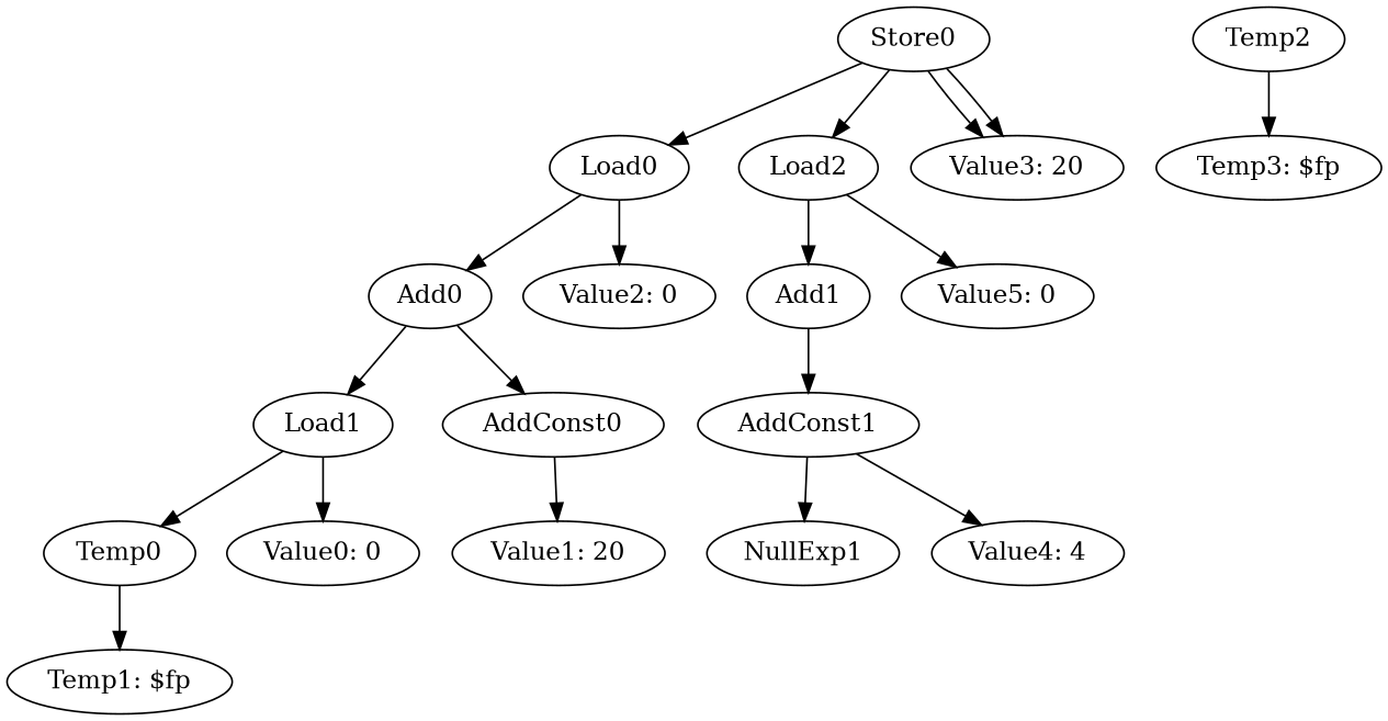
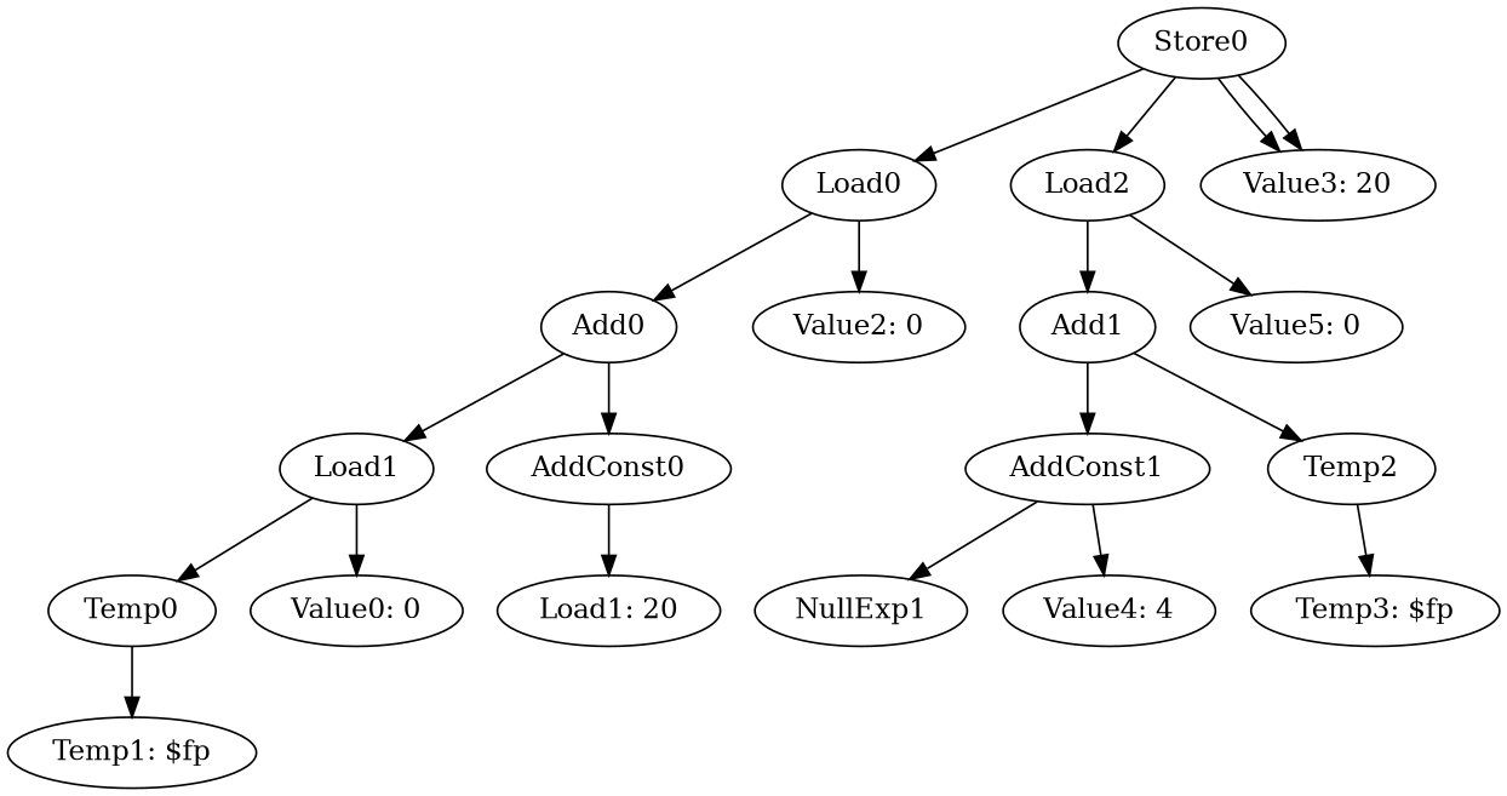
  digraph {
    ordering=out
    AddConst1
    NullExp1
    "Value4: 4"
    Add1
    Temp2
    "Temp3: $fp"
    Load0
    Add0
    "Value2: 0"
    Load1
    AddConst0
    Temp0
    "Value0: 0"
-   "Value1: 20"
+   "Value1: 20" [label="Load1: 20"]
    "Temp1: $fp"
    Load2
    "Value5: 0"
    Store0
    "Value3: 20"
    AddConst1 -> NullExp1
    AddConst1 -> "Value4: 4"
    Add1 -> AddConst1
+   Add1 -> Temp2
    Temp2 -> "Temp3: $fp"
    Load0 -> Add0
    Load0 -> "Value2: 0"
    Add0 -> Load1
    Add0 -> AddConst0
    Load1 -> Temp0
    Load1 -> "Value0: 0"
    AddConst0 -> "Value1: 20"
    Temp0 -> "Temp1: $fp"
    Load2 -> Add1
    Load2 -> "Value5: 0"
    Store0 -> Load0
    Store0 -> Load2
    Store0 -> "Value3: 20"
    Store0 -> "Value3: 20"
  }
